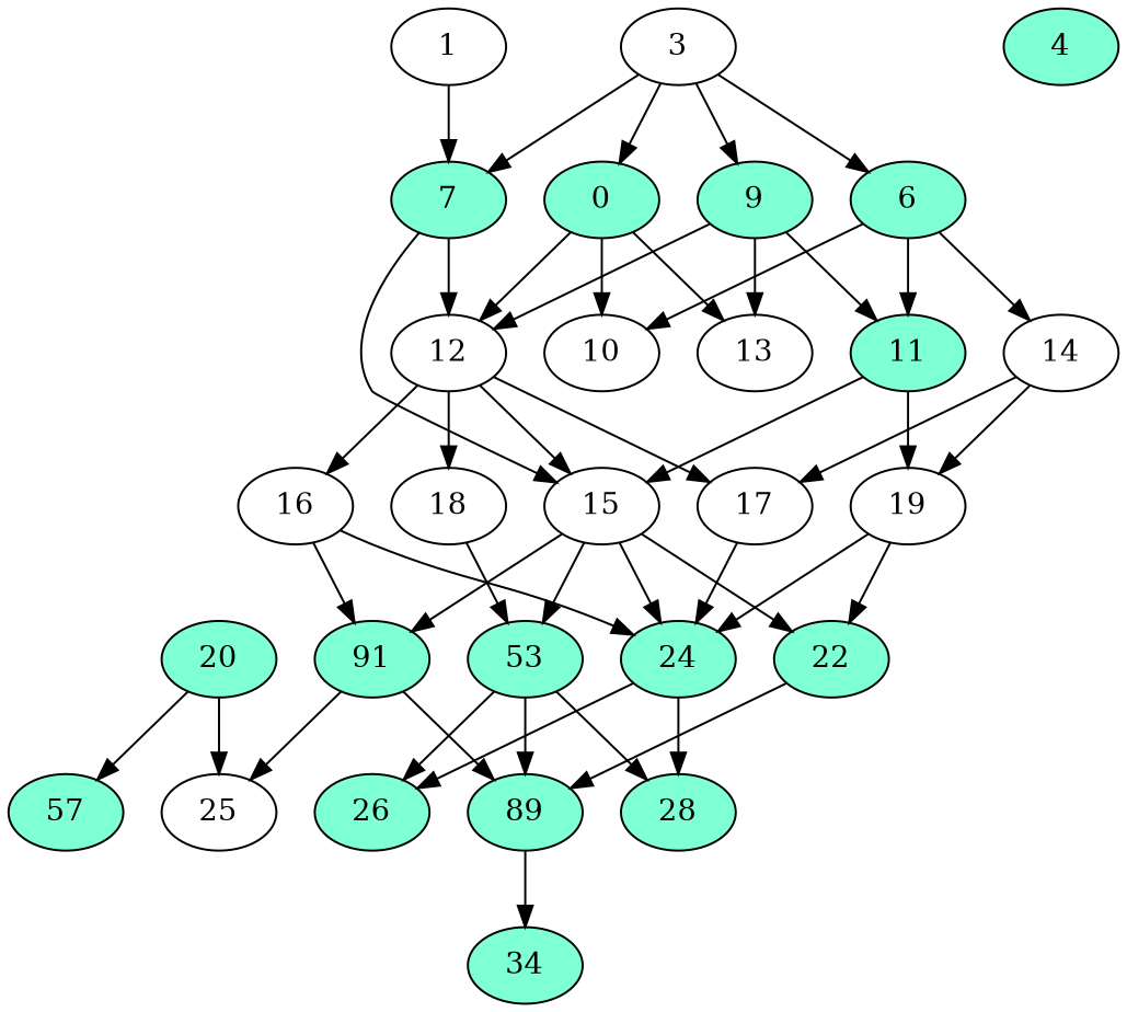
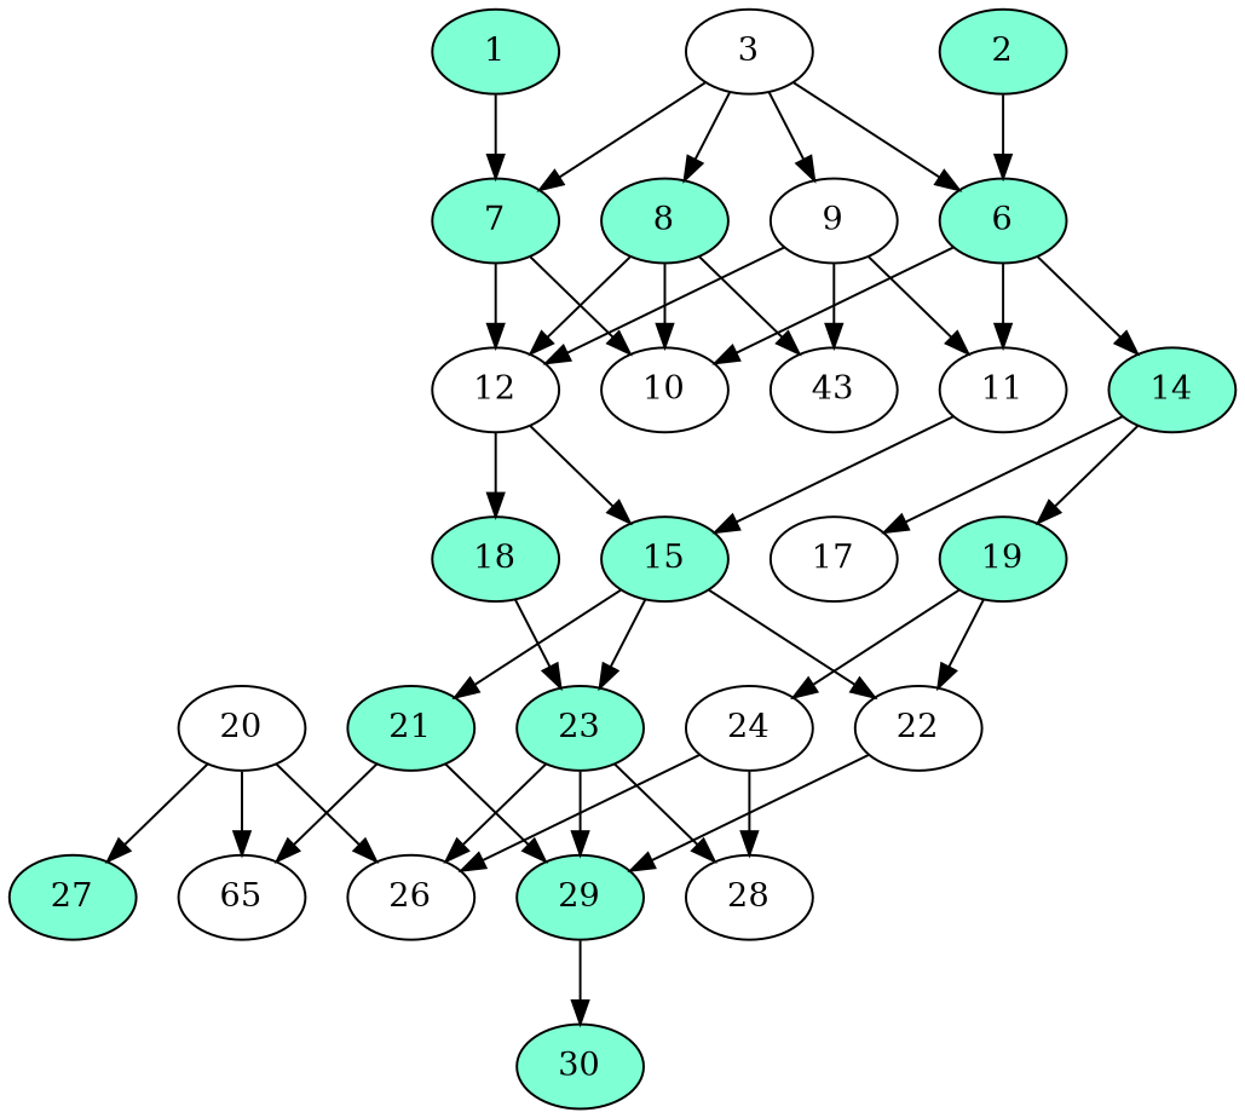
  digraph {
    node [alpha=0.01 fillcolor=aquamarine style=filled]
-   1 [alpha=0.14 expect_size=52045824 fillcolor=white]
+   1 [alpha=0.14 expect_size=52045824]
    7 [expect_size=22594560]
    10 [alpha=0.07 expect_size=15166464 fillcolor=white]
    12 [alpha=0.04 expect_size=43671552 fillcolor=white]
-   15 [alpha=0.05 expect_size=31111168 fillcolor=white]
+   15 [alpha=0.05 expect_size=31111168]
    17 [alpha=0.10 expect_size=8752128 fillcolor=white]
-   16 [alpha=0.13 expect_size=8700928 fillcolor=white]
-   18 [alpha=0.16 expect_size=11699200 fillcolor=white]
+   18 [alpha=0.16 expect_size=11699200]
+   2 [alpha=0.17 expect_size=39727104]
    6 [alpha=0.00 expect_size=51637248]
-   11 [alpha=0.12 expect_size=10775552]
-   14 [alpha=0.10 expect_size=43215872 fillcolor=white]
-   19 [alpha=0.09 expect_size=49518592 fillcolor=white]
+   11 [alpha=0.12 expect_size=10775552 fillcolor=white]
+   14 [alpha=0.10 expect_size=43215872]
+   19 [alpha=0.09 expect_size=49518592]
    3 [alpha=0.03 expect_size=14944256 fillcolor=white]
-   8 [alpha=0.16 expect_size=33677312 label=0]
-   9 [alpha=0.16 expect_size=29850624]
-   13 [expect_size=35510272 fillcolor=white]
-   4 [alpha=0.15 expect_size=44563456]
-   21 [alpha=0.13 expect_size=8782848 label=91]
-   22 [alpha=0.20 expect_size=37336064]
-   23 [alpha=0.11 expect_size=45969408 label=53]
-   24 [alpha=0.18 expect_size=47745024]
-   20 [expect_size=39008256]
-   25 [alpha=0.20 expect_size=24507392 fillcolor=white]
-   26 [alpha=0.02 expect_size=36165632]
-   27 [alpha=0.11 expect_size=20554752 label=57]
-   29 [alpha=0.03 expect_size=34760704 label=89]
-   28 [alpha=0.12 expect_size=43190272]
-   30 [alpha=0.19 expect_size=9084928 label=34]
+   8 [alpha=0.16 expect_size=33677312]
+   9 [alpha=0.16 expect_size=29850624 fillcolor=white]
+   13 [expect_size=35510272 fillcolor=white label=43]
+   21 [alpha=0.13 expect_size=8782848]
+   22 [alpha=0.20 expect_size=37336064 fillcolor=white]
+   23 [alpha=0.11 expect_size=45969408]
+   24 [alpha=0.18 expect_size=47745024 fillcolor=white]
+   20 [expect_size=39008256 fillcolor=white]
+   25 [alpha=0.20 expect_size=24507392 fillcolor=white label=65]
+   26 [alpha=0.02 expect_size=36165632 fillcolor=white]
+   27 [alpha=0.11 expect_size=20554752]
+   29 [alpha=0.03 expect_size=34760704]
+   28 [alpha=0.12 expect_size=43190272 fillcolor=white]
+   30 [alpha=0.19 expect_size=9084928]
    1 -> 7
-   7 -> 15
+   7 -> 10
    7 -> 12
    12 -> 15
-   12 -> 17
-   12 -> 16
    12 -> 18
    15 -> 21
    15 -> 22
    15 -> 23
-   15 -> 24
-   17 -> 24
-   16 -> 21
-   16 -> 24
    18 -> 23
+   2 -> 6
    6 -> 10
    6 -> 11
    6 -> 14
    11 -> 15
-   11 -> 19
    14 -> 17
    14 -> 19
    19 -> 22
    19 -> 24
    3 -> 7
    3 -> 6
    3 -> 8
    3 -> 9
    8 -> 10
    8 -> 12
    8 -> 13
    9 -> 12
    9 -> 11
    9 -> 13
    21 -> 25
    21 -> 29
    22 -> 29
    23 -> 26
    23 -> 29
    23 -> 28
    24 -> 26
    24 -> 28
    20 -> 25
+   20 -> 26
    20 -> 27
    29 -> 30
  }
